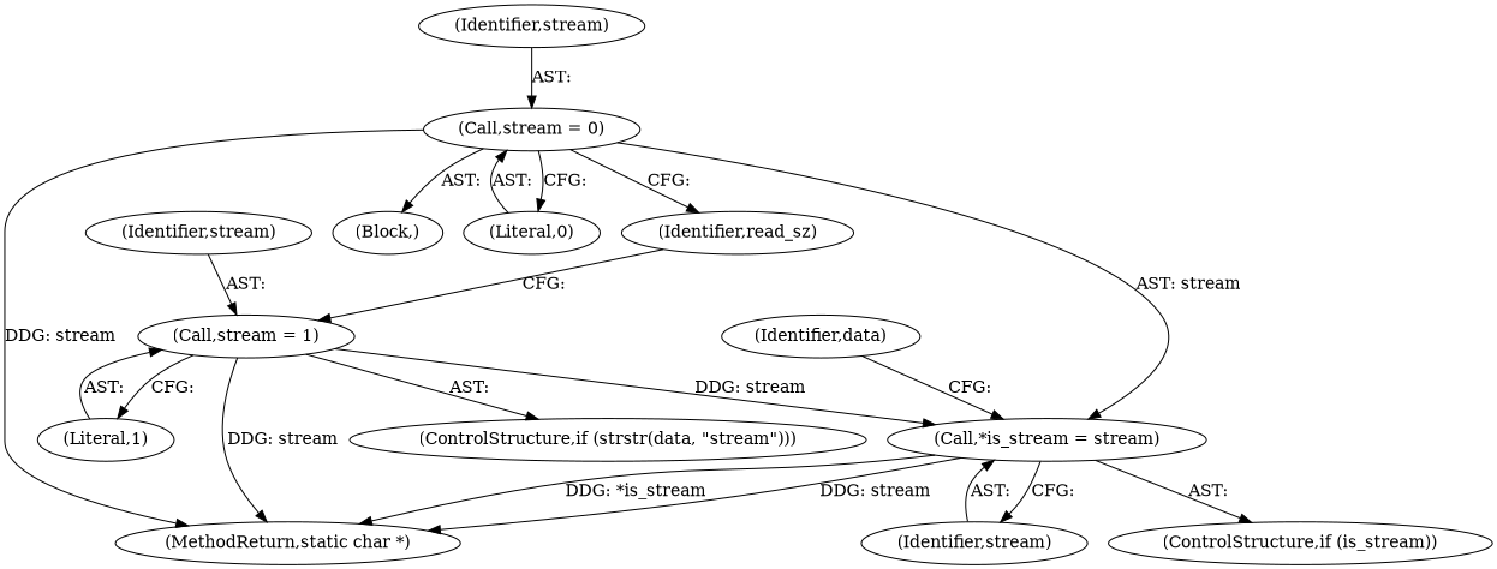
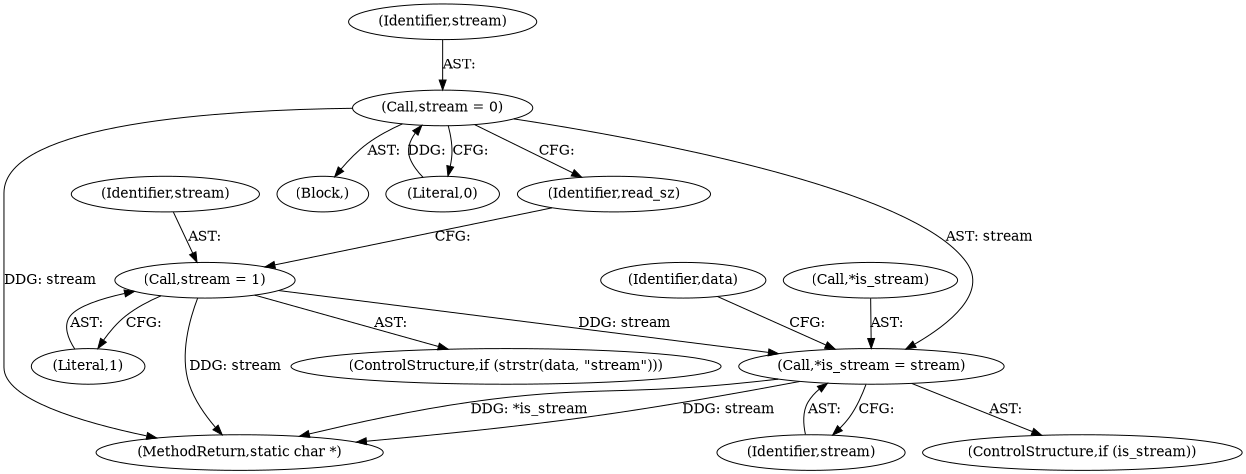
  digraph {
    n1 [label="(Call,*is_stream = stream)"]
    n2 [label="(ControlStructure,if (is_stream))"]
    n3 [label="(MethodReturn,static char *)"]
    n4 [label="(Identifier,stream)"]
    n5 [label="(Call,stream = 1)"]
    n6 [label="(ControlStructure,if (strstr(data, \"stream\")))"]
    n7 [label="(Literal,1)"]
    n8 [label="(Call,stream = 0)"]
    n9 [label="(Block,)"]
    n10 [label="(Literal,0)"]
    n11 [label="(Identifier,read_sz)"]
    n12 [label="(Identifier,data)"]
+   n13 [label="(Call,*is_stream)"]
    n14 [label="(Identifier,stream)"]
    n15 [label="(Identifier,stream)"]
    n1 -> n2 [label="AST: "]
    n1 -> n3 [label="DDG: *is_stream"]
    n1 -> n3 [label="DDG: stream"]
    n1 -> n4 [label="CFG: "]
    n4 -> n1 [label="AST: "]
    n5 -> n1 [label="DDG: stream"]
    n5 -> n3 [label="DDG: stream"]
    n5 -> n6 [label="AST: "]
    n5 -> n7 [label="CFG: "]
    n7 -> n5 [label="AST: "]
    n8 -> n1 [label="AST: stream"]
    n8 -> n3 [label="DDG: stream"]
    n8 -> n9 [label="AST: "]
    n8 -> n10 [label="CFG: "]
    n8 -> n11 [label="CFG: "]
-   n10 -> n8 [label="AST: "]
+   n10 -> n8 [label="DDG: "]
    n11 -> n5 [label="CFG: "]
    n12 -> n1 [label="CFG: "]
+   n13 -> n1 [label="AST: "]
    n14 -> n8 [label="AST: "]
    n15 -> n5 [label="AST: "]
  }
